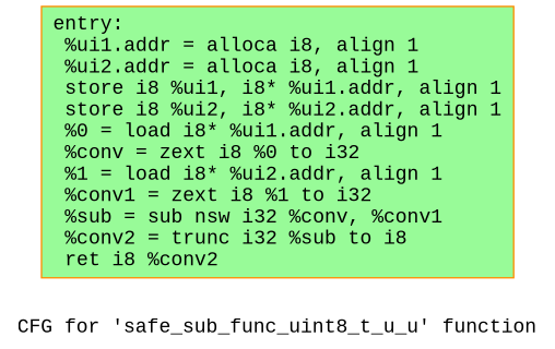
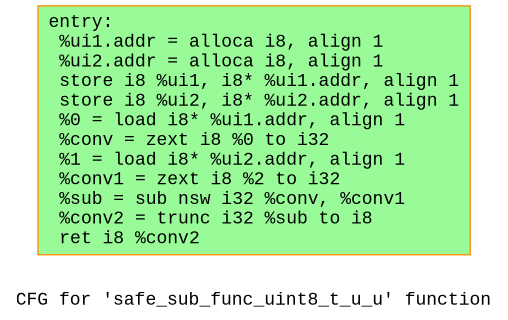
  digraph {
    label="CFG for 'safe_sub_func_uint8_t_u_u' function"
    fontname="Liberation Mono"
-   n1 [label="{entry:\l  %ui1.addr = alloca i8, align 1\l  %ui2.addr = alloca i8, align 1\l  store i8 %ui1, i8* %ui1.addr, align 1\l  store i8 %ui2, i8* %ui2.addr, align 1\l  %0 = load i8* %ui1.addr, align 1\l  %conv = zext i8 %0 to i32\l  %1 = load i8* %ui2.addr, align 1\l  %conv1 = zext i8 %1 to i32\l  %sub = sub nsw i32 %conv, %conv1\l  %conv2 = trunc i32 %sub to i8\l  ret i8 %conv2\l}" shape=record style=filled fillcolor=palegreen color=darkorange fontname="Liberation Mono"]
+   n1 [label="{entry:\l  %ui1.addr = alloca i8, align 1\l  %ui2.addr = alloca i8, align 1\l  store i8 %ui1, i8* %ui1.addr, align 1\l  store i8 %ui2, i8* %ui2.addr, align 1\l  %0 = load i8* %ui1.addr, align 1\l  %conv = zext i8 %0 to i32\l  %1 = load i8* %ui2.addr, align 1\l  %conv1 = zext i8 %2 to i32\l  %sub = sub nsw i32 %conv, %conv1\l  %conv2 = trunc i32 %sub to i8\l  ret i8 %conv2\l}" shape=record style=filled fillcolor=palegreen color=darkorange fontname="Liberation Mono"]
  }
